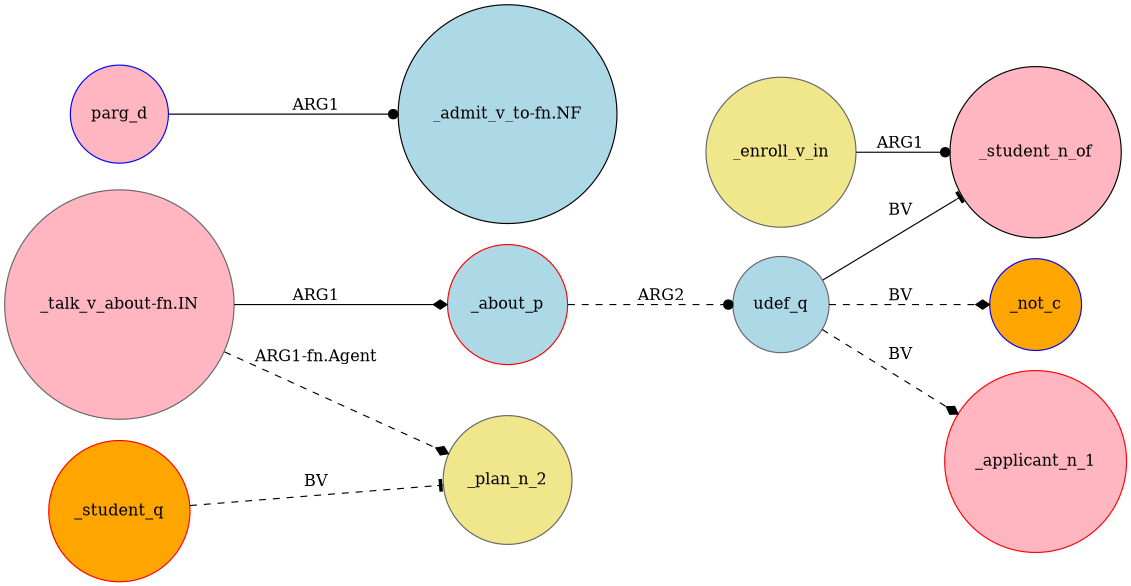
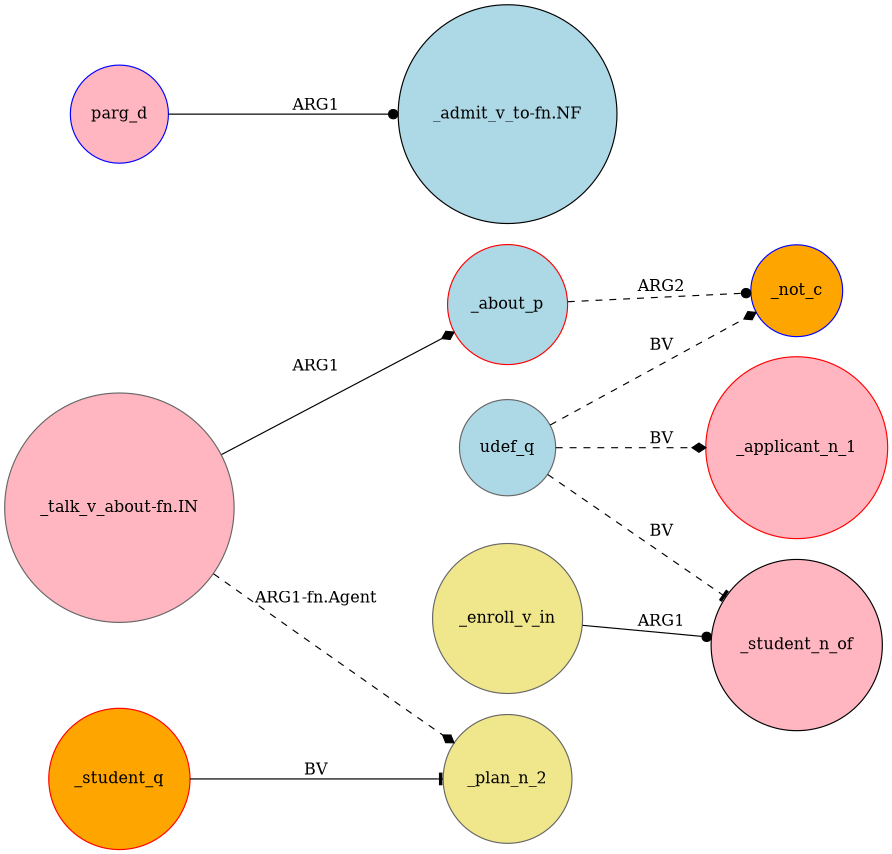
  digraph {
    rankdir=LR
    node [color=gray40 fillcolor=lightpink shape=circle style=filled]
    edge [arrowhead=diamond style=solid]
    _about_p [color=red fillcolor=lightblue]
    _not_c [color=blue fillcolor=orange]
    "_talk_v_about-fn.IN"
    n4 [fillcolor=khaki label=_plan_n_2]
    "_admit_v_to-fn.NF" [color=black fillcolor=lightblue]
    _applicant_n_1 [color=red]
    udef_q [fillcolor=lightblue]
    _student_n_of [color=black]
    _enroll_v_in [fillcolor=khaki]
    parg_d [color=blue]
    n11 [color=red fillcolor=orange label=_student_q]
-   _about_p -> udef_q [arrowhead=dot label=ARG2 style=dashed]
+   _about_p -> _not_c [arrowhead=dot label=ARG2 style=dashed]
    "_talk_v_about-fn.IN" -> _about_p [label=ARG1]
    "_talk_v_about-fn.IN" -> n4 [label="ARG1-fn.Agent" style=dashed]
    udef_q -> _not_c [label=BV style=dashed]
    udef_q -> _applicant_n_1 [label=BV style=dashed]
-   udef_q -> _student_n_of [arrowhead=tee label=BV]
+   udef_q -> _student_n_of [arrowhead=tee label=BV style=dashed]
    _enroll_v_in -> _student_n_of [arrowhead=dot label=ARG1]
    parg_d -> "_admit_v_to-fn.NF" [arrowhead=dot label=ARG1]
-   n11 -> n4 [arrowhead=tee label=BV style=dashed]
+   n11 -> n4 [arrowhead=tee label=BV]
  }
